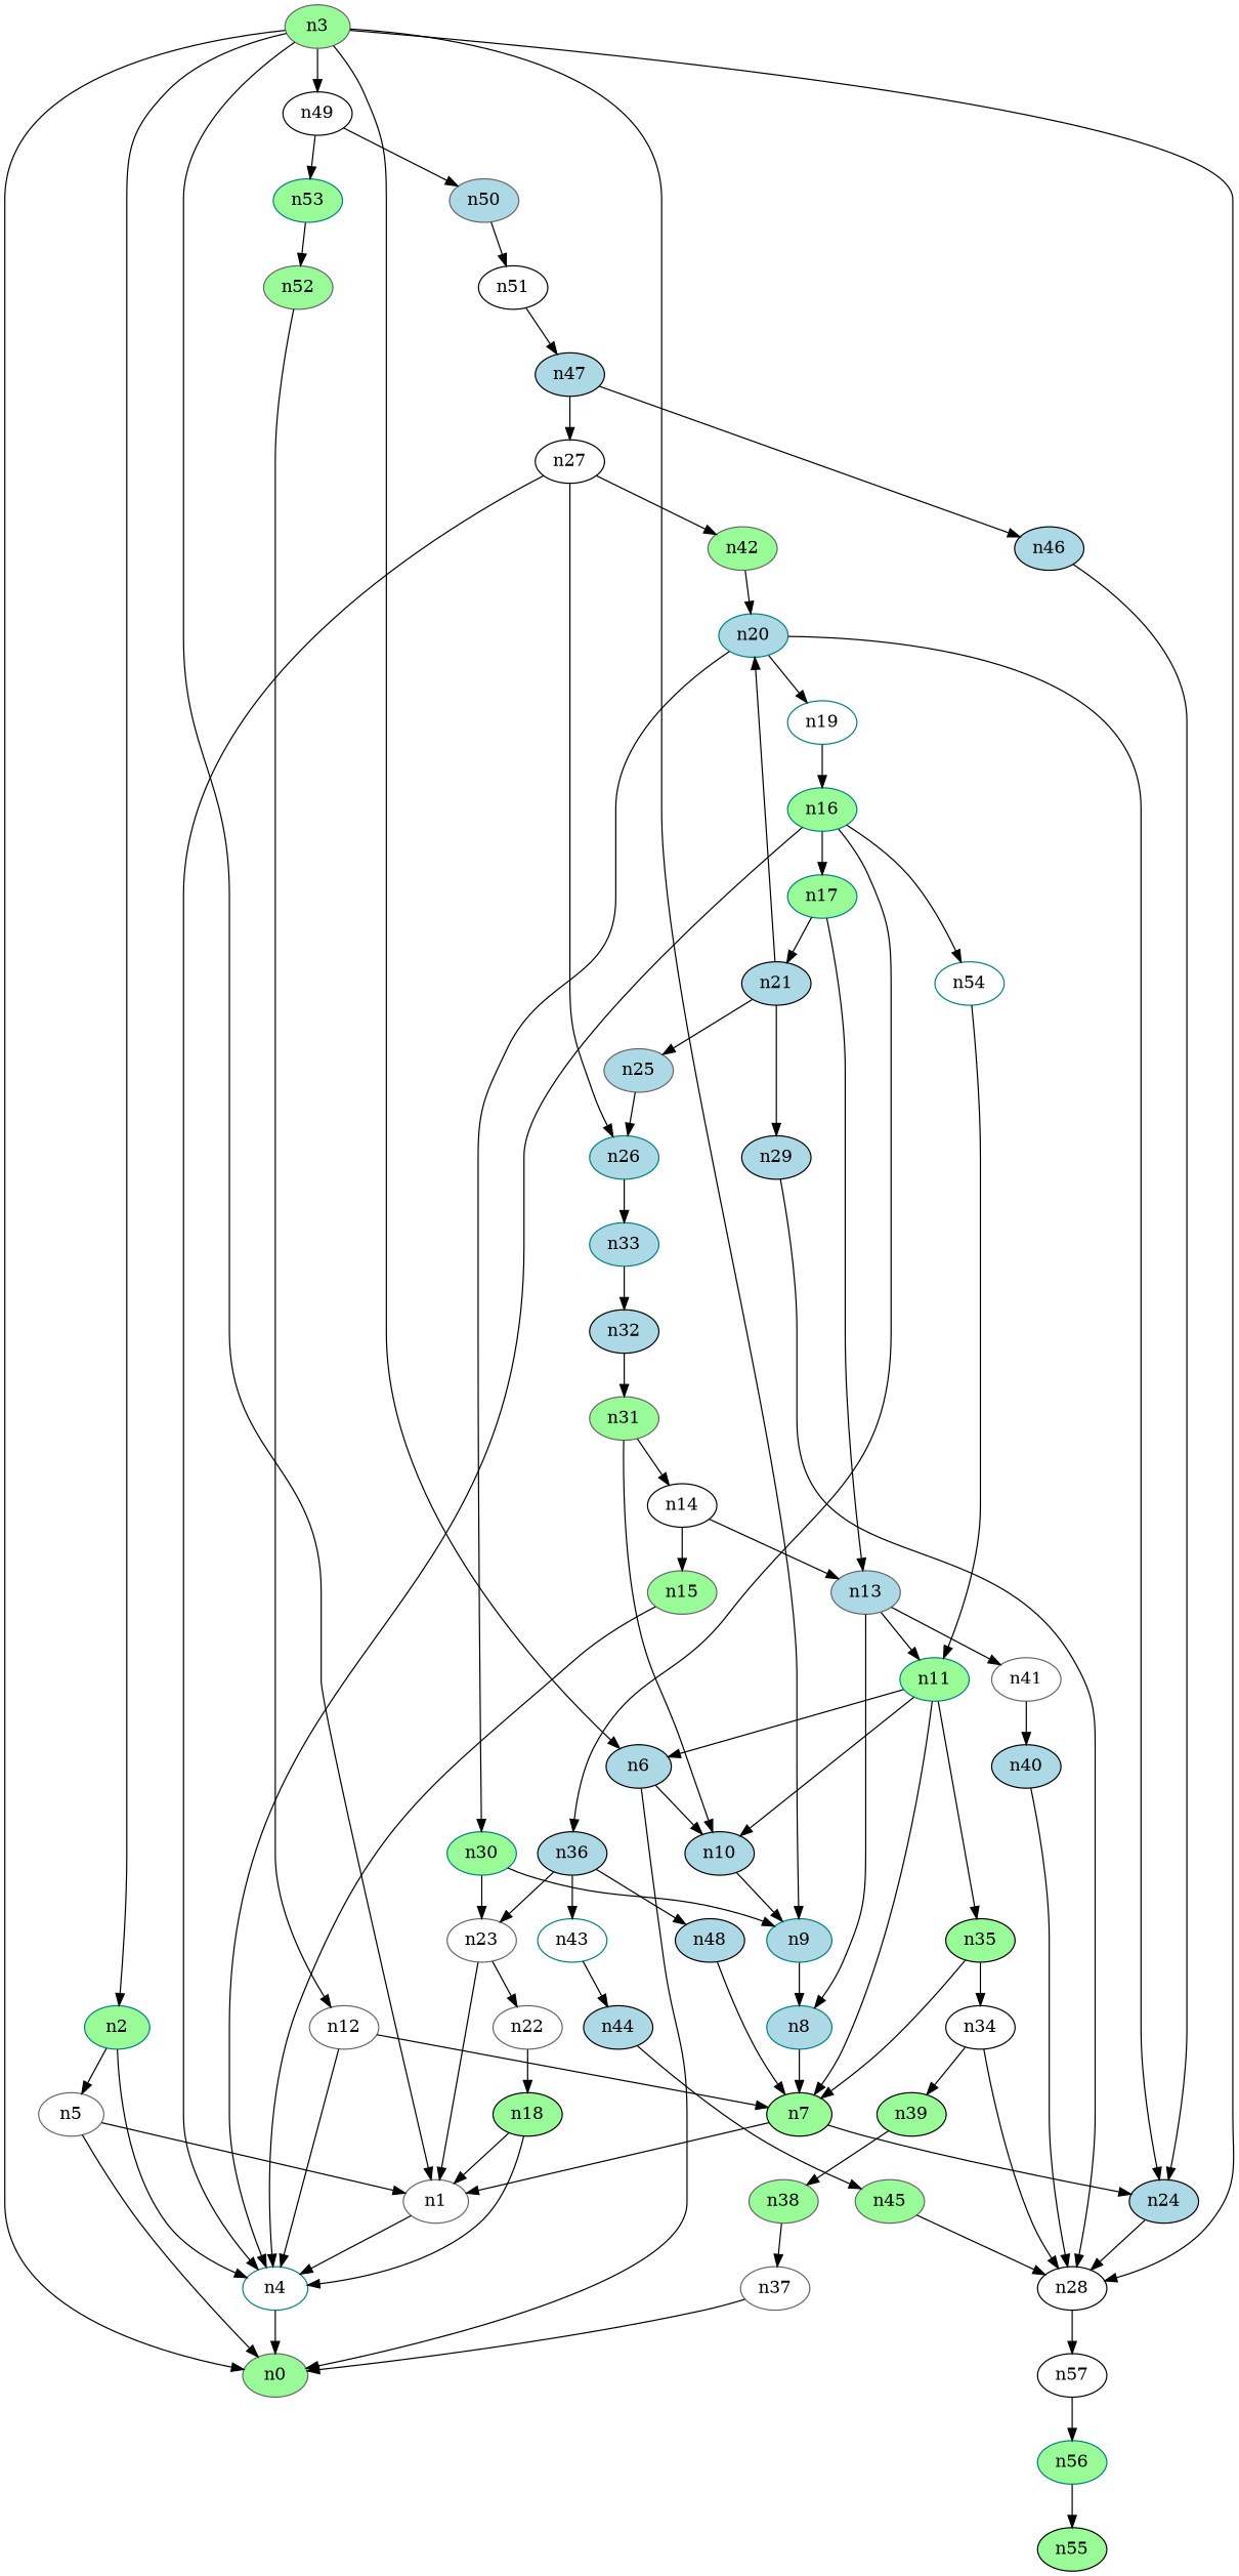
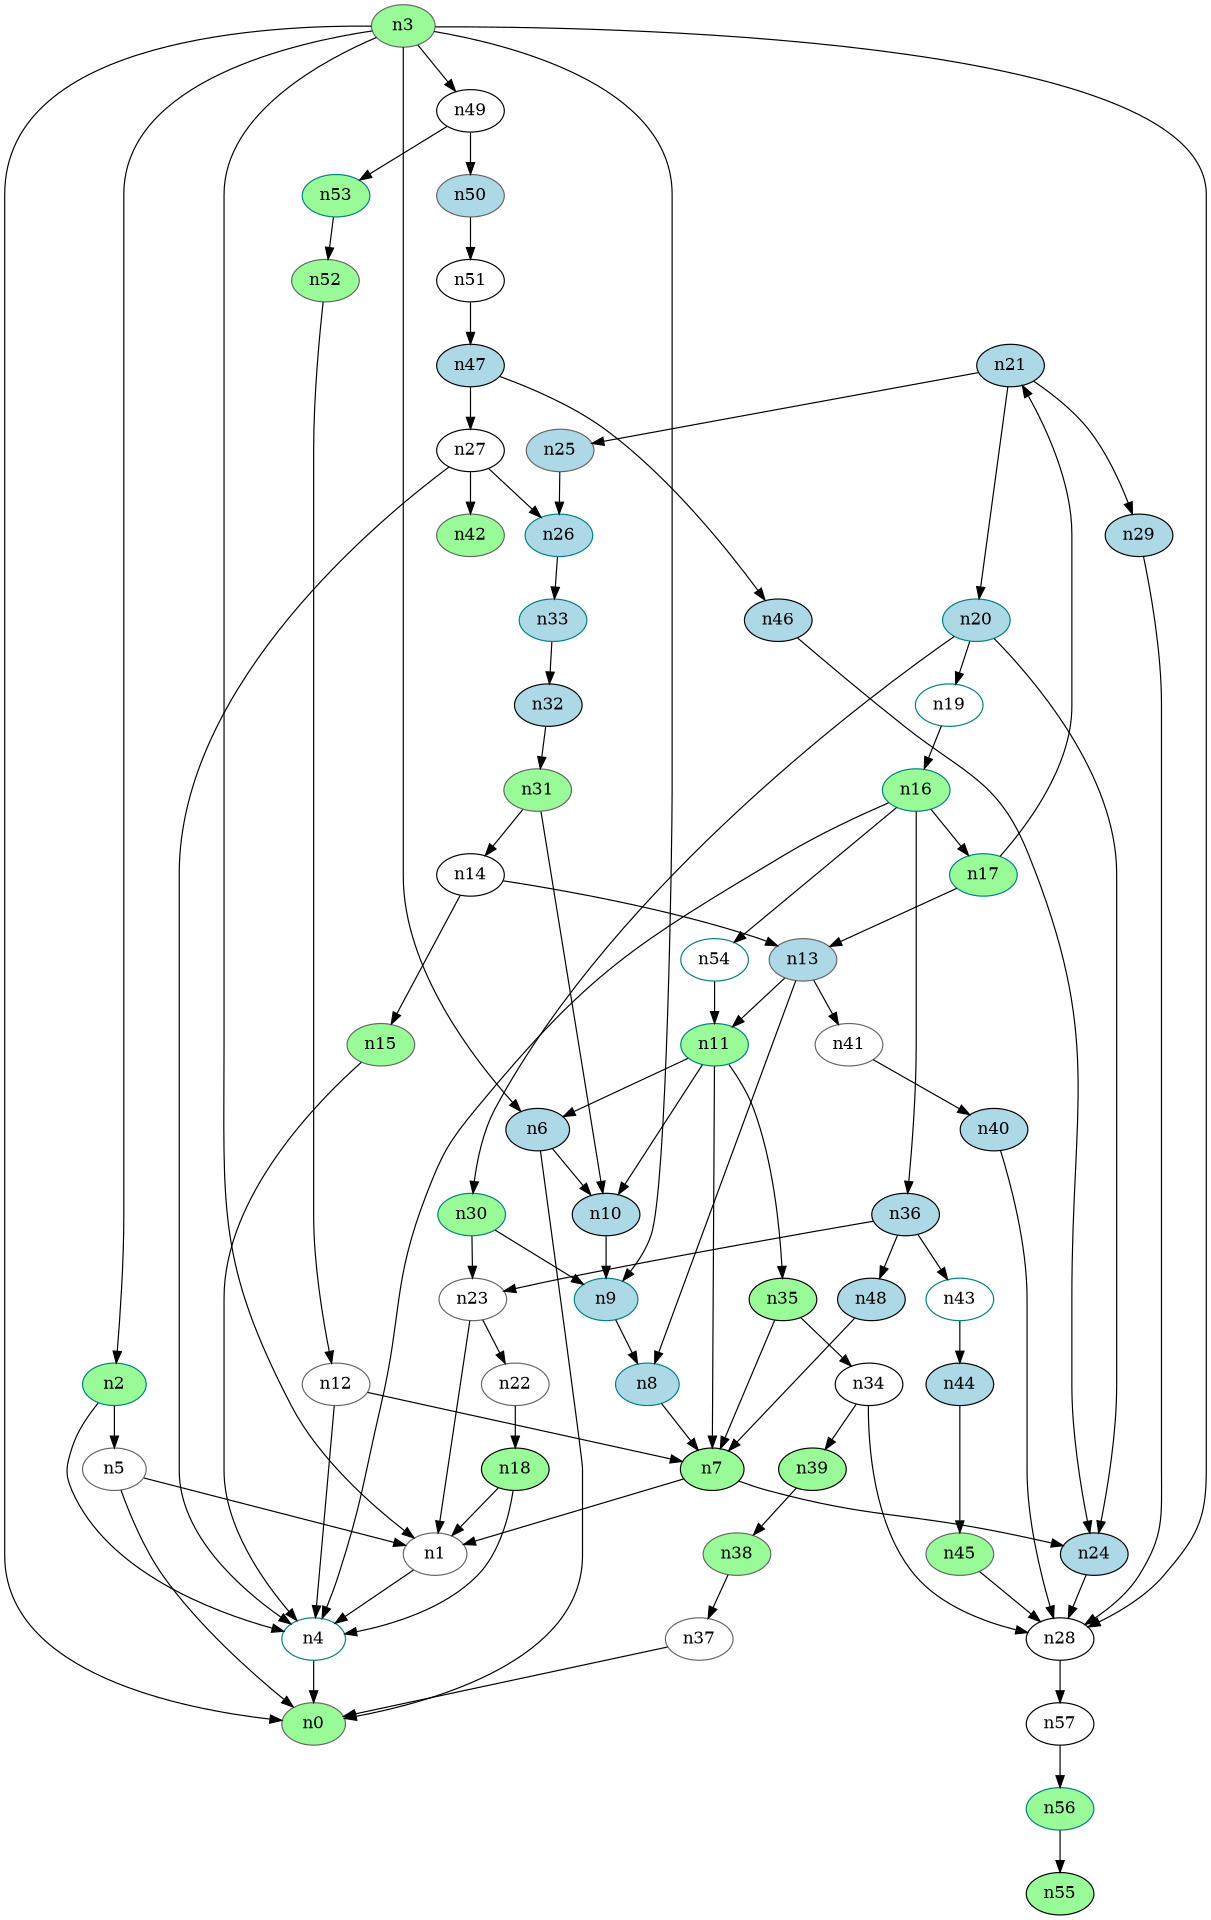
  digraph {
    node [color=black fillcolor=palegreen style=filled]
    n1 [color=gray40 fillcolor=white]
    n4 [color=teal fillcolor=white]
    n0 [color=gray40]
    n2 [color=teal]
    n5 [color=gray40 fillcolor=white]
    n3 [color=gray40]
    n6 [fillcolor=lightblue]
    n9 [color=teal fillcolor=lightblue]
    n28 [fillcolor=white]
    n49 [fillcolor=white]
    n10 [fillcolor=lightblue]
    n8 [color=teal fillcolor=lightblue]
    n57 [fillcolor=white]
    n50 [color=gray40 fillcolor=lightblue]
    n53 [color=teal]
    n7
    n56 [color=teal]
    n51 [fillcolor=white]
    n52 [color=gray40]
    n24 [fillcolor=lightblue]
    n11 [color=teal]
    n35
    n34 [fillcolor=white]
    n39
    n12 [color=gray40 fillcolor=white]
    n13 [color=gray40 fillcolor=lightblue]
    n41 [color=gray40 fillcolor=white]
    n40 [fillcolor=lightblue]
    n14 [fillcolor=white]
    n15 [color=gray40]
    n16 [color=teal]
    n17 [color=teal]
    n36 [fillcolor=lightblue]
    n54 [color=teal fillcolor=white]
    n21 [fillcolor=lightblue]
    n23 [color=gray40 fillcolor=white]
    n43 [color=teal fillcolor=white]
    n48 [fillcolor=lightblue]
    n25 [color=gray40 fillcolor=lightblue]
    n29 [fillcolor=lightblue]
    n20 [color=teal fillcolor=lightblue]
    n22 [color=gray40 fillcolor=white]
    n44 [fillcolor=lightblue]
    n26 [color=teal fillcolor=lightblue]
    n18
    n19 [color=teal fillcolor=white]
    n30 [color=teal]
    n33 [color=teal fillcolor=lightblue]
    n32 [fillcolor=lightblue]
    n31 [color=gray40]
    n27 [fillcolor=white]
    n42 [color=gray40]
    n55
    n38 [color=gray40]
    n37 [color=gray40 fillcolor=white]
    n45 [color=gray40]
    n46 [fillcolor=lightblue]
    n47 [fillcolor=lightblue]
    n1 -> n4
    n4 -> n0
    n2 -> n4
    n2 -> n5
    n5 -> n1
    n5 -> n0
    n3 -> n1
    n3 -> n0
    n3 -> n2
    n3 -> n6
    n3 -> n9
    n3 -> n28
    n3 -> n49
    n6 -> n0
    n6 -> n10
    n9 -> n8
    n28 -> n57
    n49 -> n50
    n49 -> n53
    n10 -> n9
    n8 -> n7
    n57 -> n56
    n50 -> n51
    n53 -> n52
    n7 -> n1
    n7 -> n24
    n56 -> n55
    n51 -> n47
    n52 -> n12
    n24 -> n28
    n11 -> n6
    n11 -> n10
    n11 -> n7
    n11 -> n35
    n35 -> n7
    n35 -> n34
    n34 -> n28
    n34 -> n39
    n39 -> n38
    n12 -> n4
    n12 -> n7
    n13 -> n8
    n13 -> n11
    n13 -> n41
    n41 -> n40
    n40 -> n28
    n14 -> n13
    n14 -> n15
    n15 -> n4
    n16 -> n4
    n16 -> n17
    n16 -> n36
    n16 -> n54
    n17 -> n13
    n17 -> n21
    n36 -> n23
    n36 -> n43
    n36 -> n48
    n54 -> n11
    n21 -> n25
    n21 -> n29
    n21 -> n20
    n23 -> n1
    n23 -> n22
    n43 -> n44
    n48 -> n7
    n25 -> n26
    n29 -> n28
    n20 -> n24
    n20 -> n19
    n20 -> n30
    n22 -> n18
    n44 -> n45
    n26 -> n33
    n18 -> n1
    n18 -> n4
    n19 -> n16
    n30 -> n9
    n30 -> n23
    n33 -> n32
    n32 -> n31
    n31 -> n10
    n31 -> n14
    n27 -> n4
    n27 -> n26
    n27 -> n42
-   n42 -> n20
    n38 -> n37
    n37 -> n0
    n45 -> n28
    n46 -> n24
    n47 -> n27
    n47 -> n46
  }
